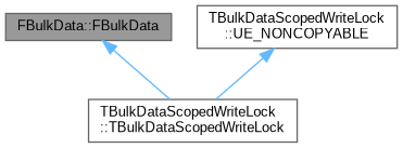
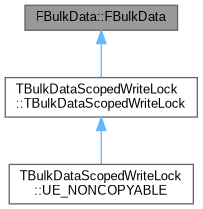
  digraph {
    fontname="Liberation Sans"
    rankdir=TB
    node [color=grey40 fillcolor=white fontname="Liberation Sans" fontsize=10 shape=box style=filled]
    edge [color=steelblue1 dir=back fontname="Liberation Sans" fontsize=10 labelfontname=Helvetica labelfontsize=10 style=solid]
    n1 [color=gray40 fillcolor=grey60 fontcolor=black height=0.2 label="FBulkData::FBulkData" width=0.4]
    n2 [height=0.2 label="TBulkDataScopedWriteLock\l::TBulkDataScopedWriteLock" width=0.4]
    n3 [height=0.2 label="TBulkDataScopedWriteLock\l::UE_NONCOPYABLE" width=0.4]
    n1 -> n2
-   n3 -> n2
+   n2 -> n3
  }
